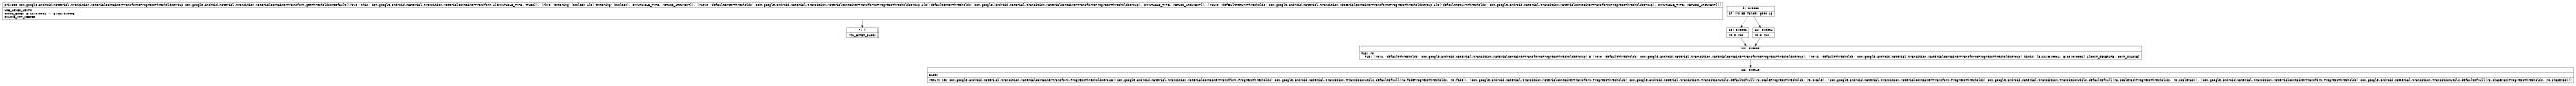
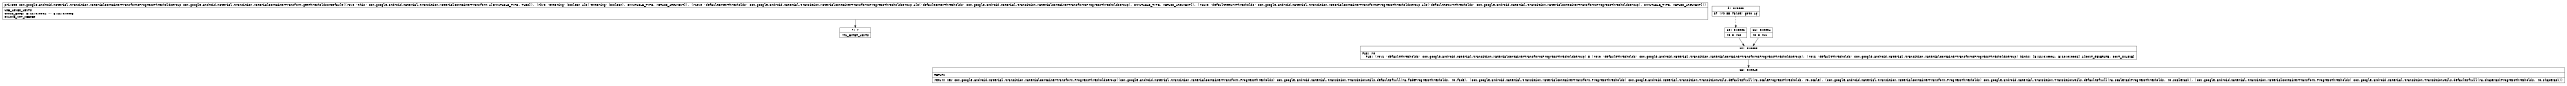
  digraph {
    fontname="DejaVu Sans Mono"
    node [fontname="DejaVu Sans Mono" shape=record]
    edge [fontname="DejaVu Sans Mono"]
-   n1 [label="{7\:\ ?|MTH_ENTER_BLOCK\l}"]
+   n1 [label="{7\:\ ?|MTH_ENTER_HINTS\l}"]
    n2 [label="{9\:\ 0x0000|if (r9 == false) goto L6\l}"]
    n3 [label="{10\:\ 0x0002|r0 = r10\l}"]
    n4 [label="{11\:\ 0x0004|r0 = r11\l}"]
    n5 [label="{12\:\ 0x0005|PHI: r0 \l  PHI: (r0v1 'defaultThresholds' com.google.android.material.transition.MaterialContainerTransform$ProgressThresholdsGroup) = (r0v0 'defaultThresholds' com.google.android.material.transition.MaterialContainerTransform$ProgressThresholdsGroup), (r0v2 'defaultThresholds' com.google.android.material.transition.MaterialContainerTransform$ProgressThresholdsGroup) binds: [B:11:0x0004, B:10:0x0002] A[DONT_GENERATE, DONT_INLINE]\l}"]
-   n6 [label="{13\:\ 0x0040|BLOCK\l|return new com.google.android.material.transition.MaterialContainerTransform.ProgressThresholdsGroup((com.google.android.material.transition.MaterialContainerTransform.ProgressThresholds) com.google.android.material.transition.TransitionUtils.defaultIfNull(r8.fadeProgressThresholds, r0.fade), (com.google.android.material.transition.MaterialContainerTransform.ProgressThresholds) com.google.android.material.transition.TransitionUtils.defaultIfNull(r8.scaleProgressThresholds, r0.scale), (com.google.android.material.transition.MaterialContainerTransform.ProgressThresholds) com.google.android.material.transition.TransitionUtils.defaultIfNull(r8.scaleMaskProgressThresholds, r0.scaleMask), (com.google.android.material.transition.MaterialContainerTransform.ProgressThresholds) com.google.android.material.transition.TransitionUtils.defaultIfNull(r8.shapeMaskProgressThresholds, r0.shapeMask))\l}"]
+   n6 [label="{13\:\ 0x0040|RETURN\l|return new com.google.android.material.transition.MaterialContainerTransform.ProgressThresholdsGroup((com.google.android.material.transition.MaterialContainerTransform.ProgressThresholds) com.google.android.material.transition.TransitionUtils.defaultIfNull(r8.fadeProgressThresholds, r0.fade), (com.google.android.material.transition.MaterialContainerTransform.ProgressThresholds) com.google.android.material.transition.TransitionUtils.defaultIfNull(r8.scaleProgressThresholds, r0.scale), (com.google.android.material.transition.MaterialContainerTransform.ProgressThresholds) com.google.android.material.transition.TransitionUtils.defaultIfNull(r8.scaleMaskProgressThresholds, r0.scaleMask), (com.google.android.material.transition.MaterialContainerTransform.ProgressThresholds) com.google.android.material.transition.TransitionUtils.defaultIfNull(r8.shapeMaskProgressThresholds, r0.shapeMask))\l}"]
    n7 [label="{private com.google.android.material.transition.MaterialContainerTransform$ProgressThresholdsGroup com.google.android.material.transition.MaterialContainerTransform.getThresholdsOrDefault((r8v0 'this' com.google.android.material.transition.MaterialContainerTransform A[IMMUTABLE_TYPE, THIS]), (r9v0 'entering' boolean A[D('entering' boolean), IMMUTABLE_TYPE, METHOD_ARGUMENT]), (r10v0 'defaultEnterThresholds' com.google.android.material.transition.MaterialContainerTransform$ProgressThresholdsGroup A[D('defaultEnterThresholds' com.google.android.material.transition.MaterialContainerTransform$ProgressThresholdsGroup), IMMUTABLE_TYPE, METHOD_ARGUMENT]), (r11v0 'defaultReturnThresholds' com.google.android.material.transition.MaterialContainerTransform$ProgressThresholdsGroup A[D('defaultReturnThresholds' com.google.android.material.transition.MaterialContainerTransform$ProgressThresholdsGroup), IMMUTABLE_TYPE, METHOD_ARGUMENT]))  | USE_LINES_HINTS\lCROSS_EDGE: B:11:0x0004 \-\> B:12:0x0005\lINLINE_NOT_NEEDED\l}"]
    n2 -> n3 [style=dashed]
-   n2 -> n4
    n3 -> n5
    n4 -> n5
    n5 -> n6
    n7 -> n1
  }
